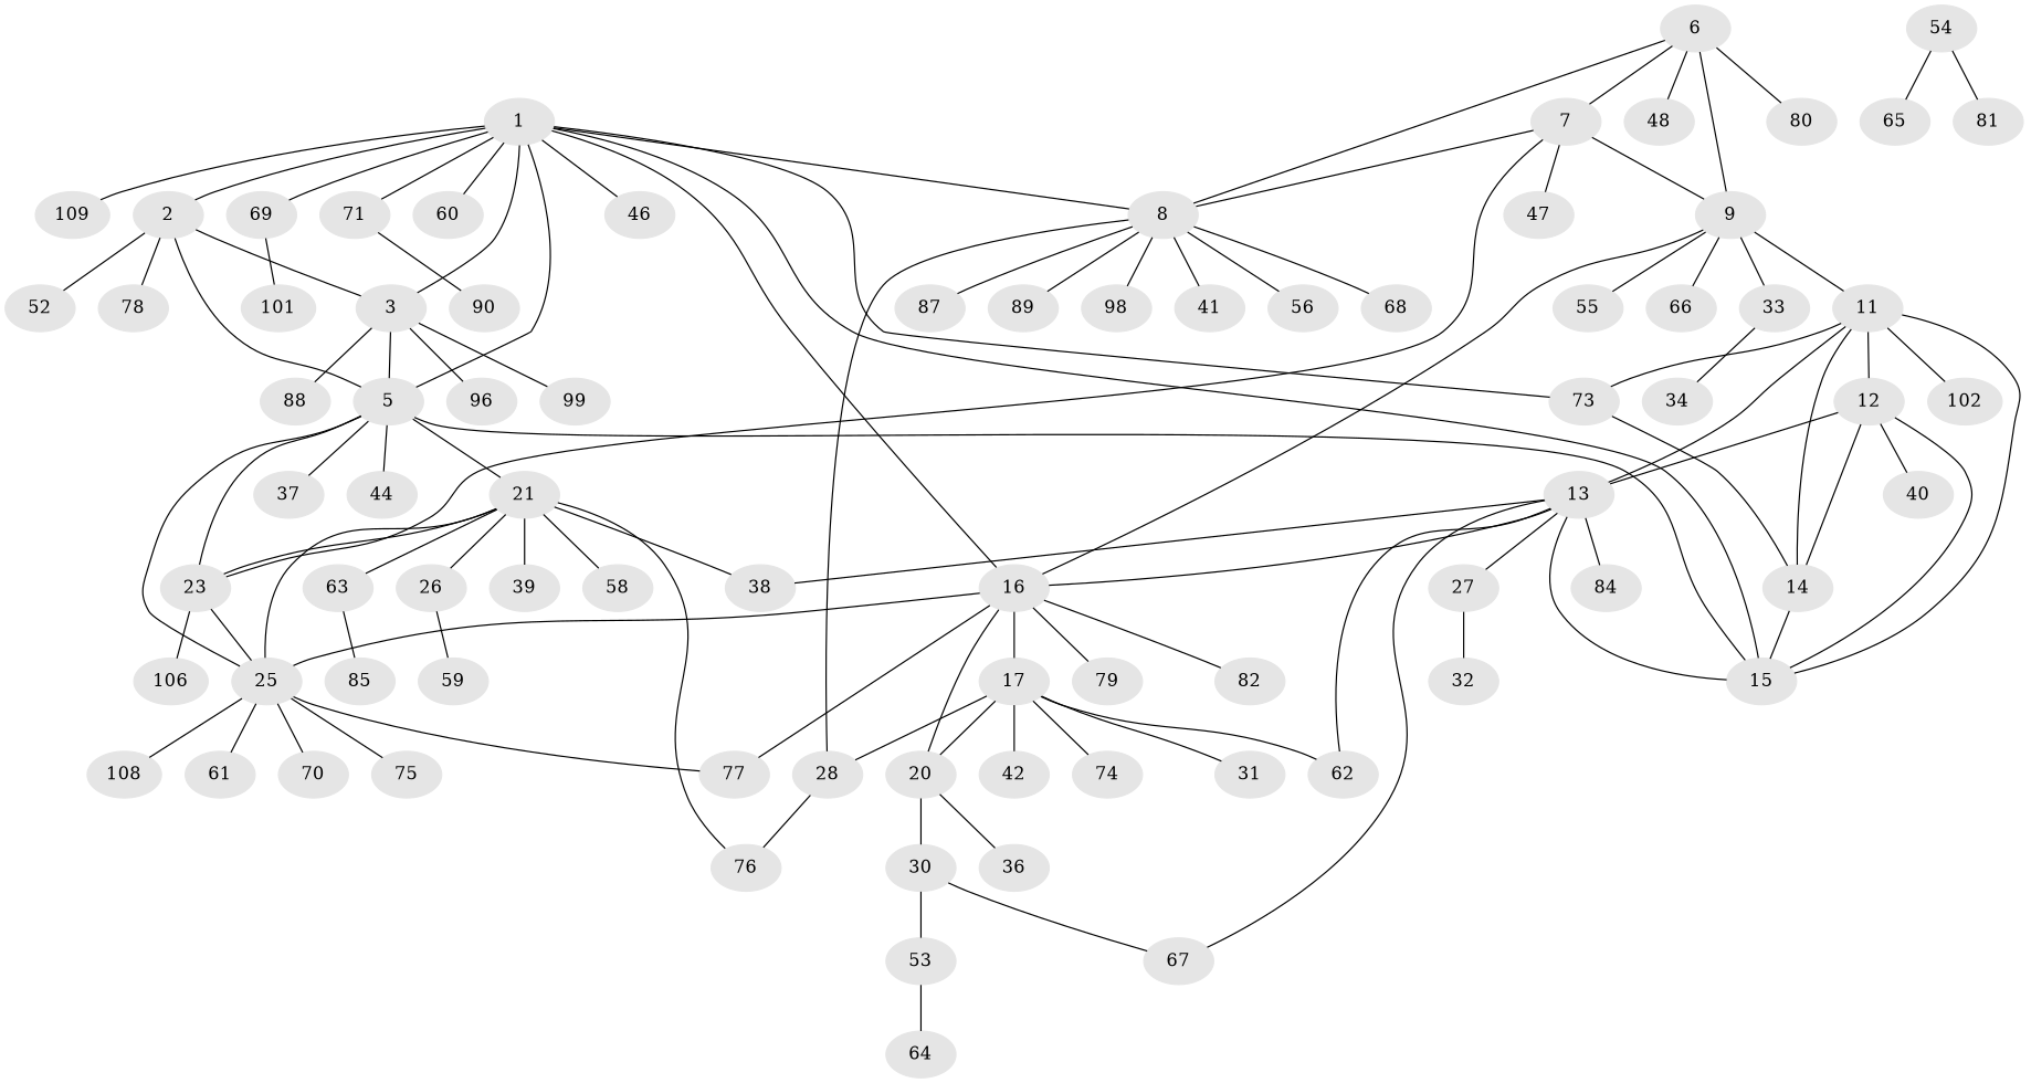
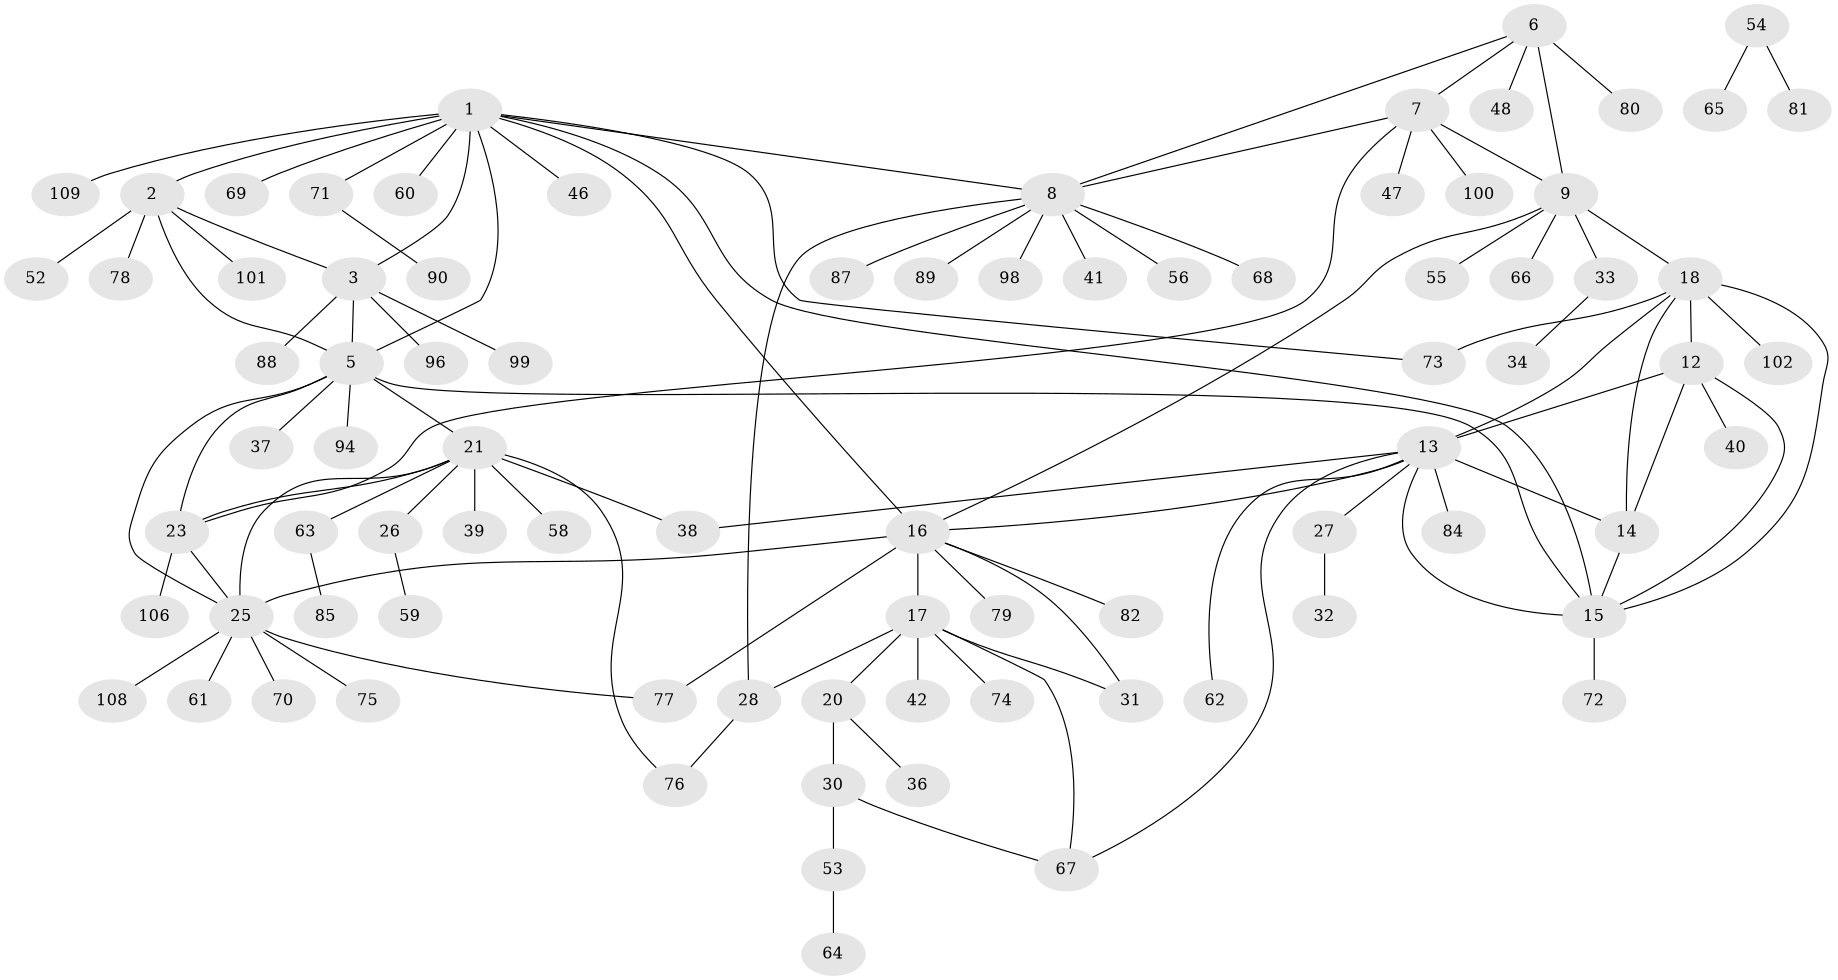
  graph {
    node [color=gray90 style=filled]
    1 [super="+4"]
    2 [super="+107"]
    3 [super="+83"]
    5 [super="+24"]
    8 [super="+51"]
    15 [super="+29"]
    16 [super="+19"]
    46
    60
    69
    71
    73
    109
    52
    78
    101
    88 [super="+93"]
    96
    99
    21 [super="+22"]
    23
    25 [super="+49"]
    37
-   44
+   44 [label=94]
    28
    41
    56
    68
    87
    89
    98
+   72
    17 [super="+18"]
    20 [super="+94"]
    77
    79
    82
    90
    38 [super="+92"]
    26
    39 [super="+50"]
    58
    63
    76
    106
    61
    70
    75
    108
    6 [super="+35"]
    7 [super="+95"]
    9 [super="+10"]
    48
    80
    47
-   11 [super="+105"]
+   100
+   11 [super="+105" label=18]
    33
    55 [super="+91"]
    66
    54
    65
    81
    12 [super="+97"]
    13 [super="+57"]
    14
    102
    34 [super="+45"]
    40 [super="+86"]
    27
    62
    67
    84
    32
    31
    42
    74
    30 [super="+43"]
    36
    53 [super="+103"]
    59
    85
    64
    1 -- 2 [weight=2]
    1 -- 3 [weight=2]
    1 -- 5 [weight=2]
    1 -- 8
    1 -- 15
    1 -- 16
    1 -- 46
    1 -- 60
    1 -- 69
    1 -- 71
    1 -- 73
    1 -- 109
    2 -- 3
    2 -- 5
    2 -- 52
    2 -- 78
-   69 -- 101
+   2 -- 101
    3 -- 5
    3 -- 88
    3 -- 96
    3 -- 99
    5 -- 15
    5 -- 21 [weight=2]
    5 -- 23
    5 -- 25
    5 -- 37
    5 -- 44
    8 -- 28
    8 -- 41
    8 -- 56
    8 -- 68
    8 -- 87
    8 -- 89
    8 -- 98
+   15 -- 72
    16 -- 25
    16 -- 17 [weight=4]
-   16 -- 20 [weight=2]
+   16 -- 31 [weight=2]
    16 -- 77
    16 -- 79
    16 -- 82
    71 -- 90
    21 -- 23 [weight=2]
    21 -- 25 [weight=2]
    21 -- 38
    21 -- 26
    21 -- 39
    21 -- 58
    21 -- 63
    21 -- 76
    23 -- 25
    23 -- 106
    25 -- 77
    25 -- 61
    25 -- 70
    25 -- 75
    25 -- 108
    28 -- 76
    17 -- 28
    17 -- 20 [weight=2]
-   17 -- 62
+   17 -- 67
    17 -- 31
    17 -- 42
    17 -- 74
    20 -- 30
    20 -- 36
    26 -- 59
    63 -- 85
    6 -- 8
    6 -- 7
    6 -- 9 [weight=2]
    6 -- 48
    6 -- 80
    7 -- 8
    7 -- 23
    7 -- 9 [weight=2]
    7 -- 47
+   7 -- 100
    9 -- 16
    9 -- 11
    9 -- 33
    9 -- 55
    9 -- 66
    11 -- 15
    11 -- 73
    11 -- 12
    11 -- 13
    11 -- 14
    11 -- 102
    33 -- 34
    54 -- 65
    54 -- 81
    12 -- 15
    12 -- 13
    12 -- 14
    12 -- 40
    13 -- 15
    13 -- 16
    13 -- 38
-   73 -- 14
+   13 -- 14
    13 -- 27
    13 -- 62
    13 -- 67
    13 -- 84
    14 -- 15
    27 -- 32
    30 -- 67
    30 -- 53
    53 -- 64
  }
